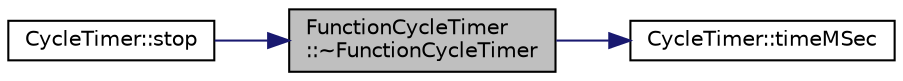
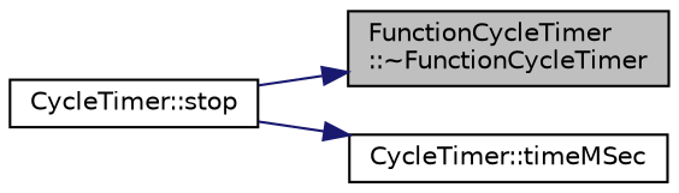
  digraph {
    rankdir=LR
    node [color=black fillcolor=white fontname=Helvetica fontsize=10 shape=record style=filled]
    edge [color=midnightblue fontname=Helvetica fontsize=10 labelfontname=Helvetica labelfontsize=10 style=solid]
    n1 [fillcolor=grey75 fontcolor=black height=0.2 label="FunctionCycleTimer\l::~FunctionCycleTimer" width=0.4]
    n2 [height=0.2 label="CycleTimer::timeMSec" width=0.4]
    n3 [height=0.2 label="CycleTimer::stop" width=0.4]
-   n1 -> n2
+   n3 -> n2
    n3 -> n1
  }
